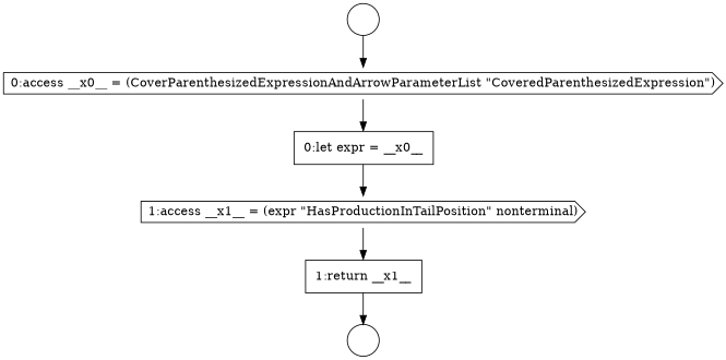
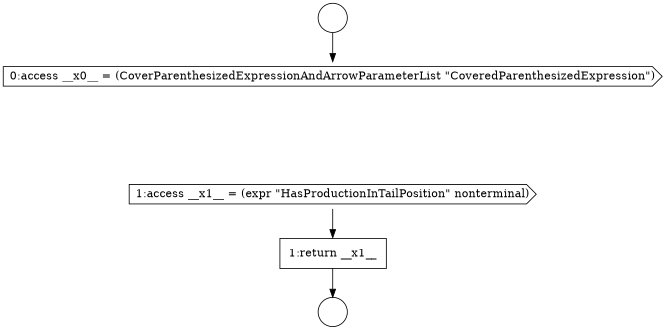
  digraph {
    node [color=black fillcolor=white shape=cds style=filled]
    edge [color=black]
    n1 [label=<<font color="black">0:access __x0__ = (CoverParenthesizedExpressionAndArrowParameterList &quot;CoveredParenthesizedExpression&quot;)</font>>]
-   n2 [label=<<font color="black">     <table border="0" cellborder="1" cellspacing="0" cellpadding="10">       <tr><td align="left">0:let expr = __x0__</td></tr>     </table>   </font>> margin=0 shape=none]
    n3 [label=<<font color="black">1:access __x1__ = (expr &quot;HasProductionInTailPosition&quot; nonterminal)</font>>]
    n4 [label=<<font color="black">     <table border="0" cellborder="1" cellspacing="0" cellpadding="10">       <tr><td align="left">1:return __x1__</td></tr>     </table>   </font>> margin=0 shape=none]
    n5 [label=" " shape=circle]
    n6 [label=" " shape=circle]
-   n1 -> n2
-   n2 -> n3
    n3 -> n4
    n4 -> n5
    n6 -> n1
  }
